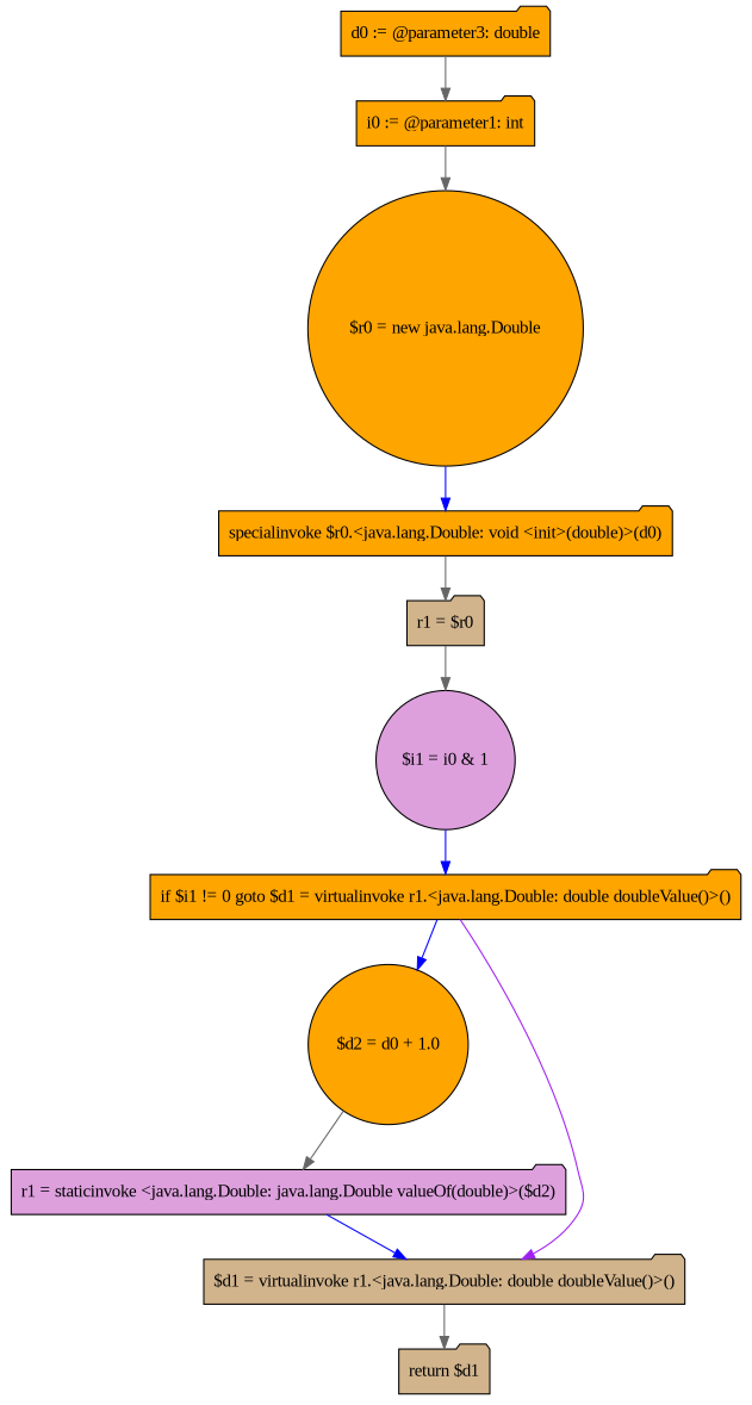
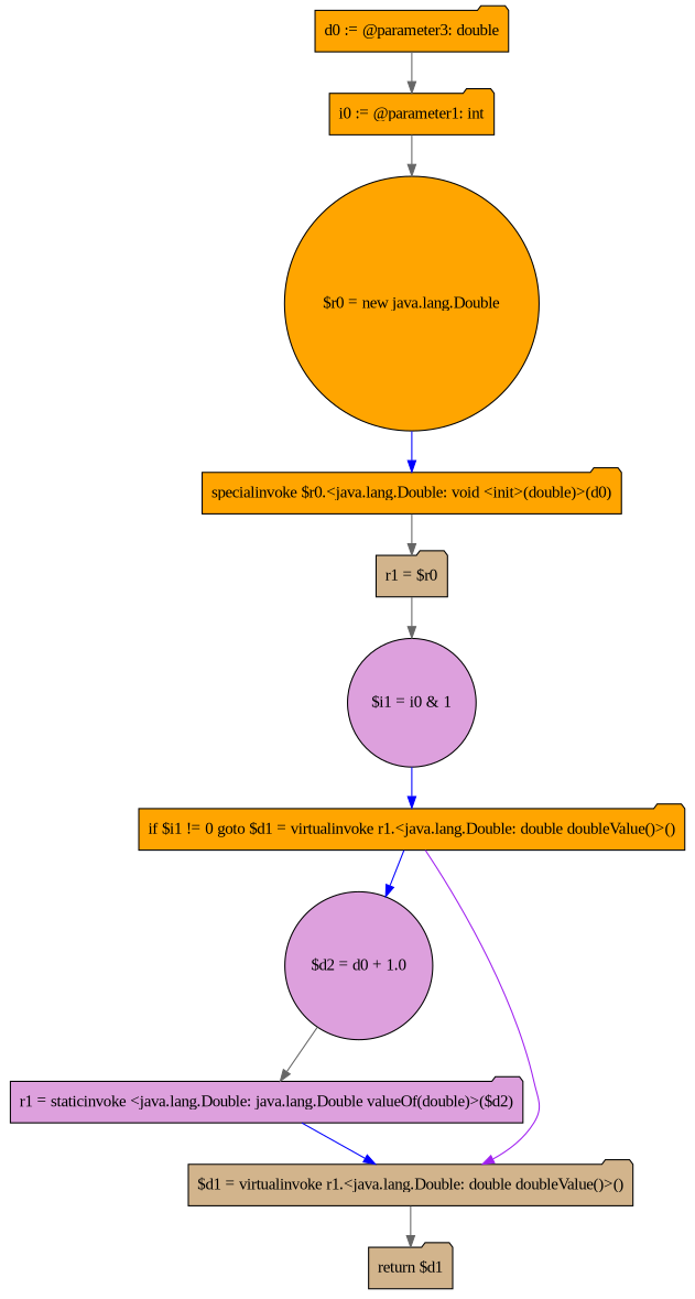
  digraph {
    fontname="Liberation Serif"
    node [fillcolor=orange fontname="Liberation Serif" shape=folder style=filled]
    edge [color=gray40 fontname="Liberation Serif"]
    n1 [label="d0 := @parameter3: double"]
    "i0 := @parameter1: int"
    "$r0 = new java.lang.Double" [shape=circle]
    "specialinvoke $r0.<java.lang.Double: void <init>(double)>(d0)"
    "r1 = $r0" [fillcolor=tan]
    "$i1 = i0 & 1" [fillcolor=plum shape=circle]
    "if $i1 != 0 goto $d1 = virtualinvoke r1.<java.lang.Double: double doubleValue()>()"
-   "$d2 = d0 + 1.0" [shape=circle]
+   "$d2 = d0 + 1.0" [fillcolor=plum shape=circle]
    "$d1 = virtualinvoke r1.<java.lang.Double: double doubleValue()>()" [fillcolor=tan]
    "r1 = staticinvoke <java.lang.Double: java.lang.Double valueOf(double)>($d2)" [fillcolor=plum]
    "return $d1" [fillcolor=tan]
    n1 -> "i0 := @parameter1: int"
    "i0 := @parameter1: int" -> "$r0 = new java.lang.Double"
    "$r0 = new java.lang.Double" -> "specialinvoke $r0.<java.lang.Double: void <init>(double)>(d0)" [color=blue]
    "specialinvoke $r0.<java.lang.Double: void <init>(double)>(d0)" -> "r1 = $r0"
    "r1 = $r0" -> "$i1 = i0 & 1"
    "$i1 = i0 & 1" -> "if $i1 != 0 goto $d1 = virtualinvoke r1.<java.lang.Double: double doubleValue()>()" [color=blue]
    "if $i1 != 0 goto $d1 = virtualinvoke r1.<java.lang.Double: double doubleValue()>()" -> "$d2 = d0 + 1.0" [color=blue]
    "if $i1 != 0 goto $d1 = virtualinvoke r1.<java.lang.Double: double doubleValue()>()" -> "$d1 = virtualinvoke r1.<java.lang.Double: double doubleValue()>()" [color=purple]
    "$d2 = d0 + 1.0" -> "r1 = staticinvoke <java.lang.Double: java.lang.Double valueOf(double)>($d2)"
    "$d1 = virtualinvoke r1.<java.lang.Double: double doubleValue()>()" -> "return $d1"
    "r1 = staticinvoke <java.lang.Double: java.lang.Double valueOf(double)>($d2)" -> "$d1 = virtualinvoke r1.<java.lang.Double: double doubleValue()>()" [color=blue]
  }
